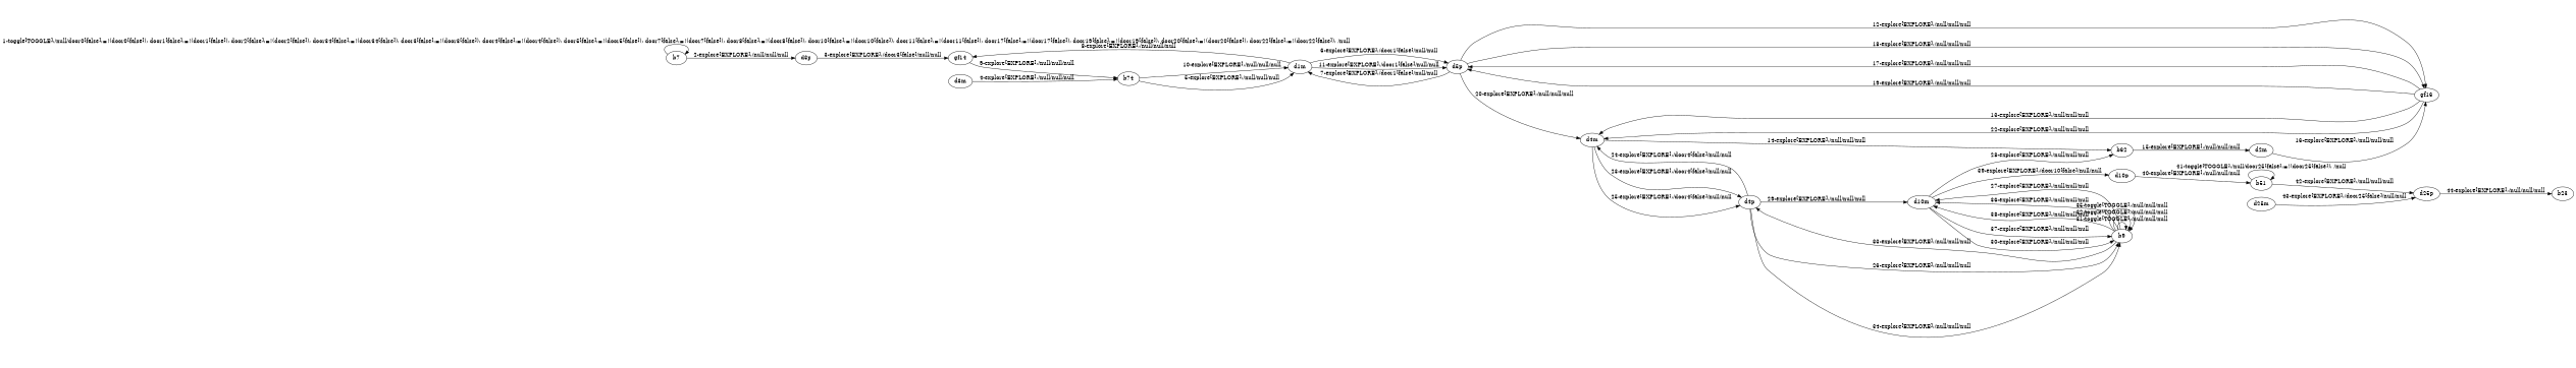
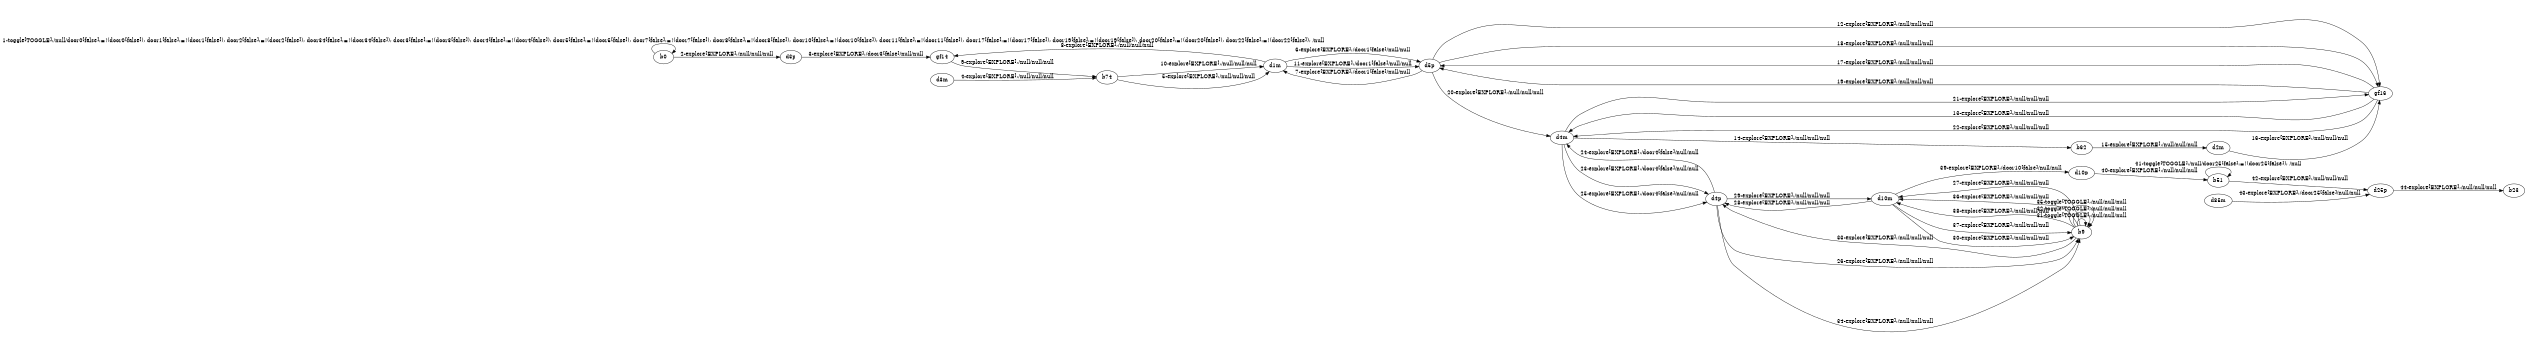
  digraph {
    rankdir=LR
-   b0 [label=b7]
+   b0
    d3p
    gf14
    d3m
    b74
    d1m
    n7 [label=d5p]
    gf16
    d4m
    b62
    d4p
    d2m
    n13 [label=b9]
    d10m
    d10p
    b51
    d25p
-   d25m
+   d25m [label=d85m]
    b23
    b0 -> b0 [label="1-toggle[TOGGLE];/null/door0[false]:=!(door0[false]); door1[false]:=!(door1[false]); door2[false]:=!(door2[false]); door34[false]:=!(door34[false]); door3[false]:=!(door3[false]); door4[false]:=!(door4[false]); door5[false]:=!(door5[false]); door7[false]:=!(door7[false]); door8[false]:=!(door8[false]); door10[false]:=!(door10[false]); door11[false]:=!(door11[false]); door17[false]:=!(door17[false]); door19[false]:=!(door19[false]); door20[false]:=!(door20[false]); door22[false]:=!(door22[false]); /null"]
    b0 -> d3p [label="2-explore[EXPLORE];/null/null/null"]
    d3p -> gf14 [label="3-explore[EXPLORE];/door3[false]/null/null"]
    gf14 -> b74 [label="9-explore[EXPLORE];/null/null/null"]
    d3m -> b74 [label="4-explore[EXPLORE];/null/null/null"]
    b74 -> d1m [label="5-explore[EXPLORE];/null/null/null"]
    b74 -> d1m [label="10-explore[EXPLORE];/null/null/null"]
    d1m -> gf14 [label="8-explore[EXPLORE];/null/null/null"]
    d1m -> n7 [label="6-explore[EXPLORE];/door1[false]/null/null"]
    d1m -> n7 [label="11-explore[EXPLORE];/door1[false]/null/null"]
    n7 -> d1m [label="7-explore[EXPLORE];/door1[false]/null/null"]
    n7 -> gf16 [label="12-explore[EXPLORE];/null/null/null"]
    n7 -> gf16 [label="18-explore[EXPLORE];/null/null/null"]
    n7 -> d4m [label="20-explore[EXPLORE];/null/null/null"]
    gf16 -> n7 [label="17-explore[EXPLORE];/null/null/null"]
    gf16 -> n7 [label="19-explore[EXPLORE];/null/null/null"]
    gf16 -> d4m [label="13-explore[EXPLORE];/null/null/null"]
    gf16 -> d4m [label="22-explore[EXPLORE];/null/null/null"]
+   d4m -> gf16 [label="21-explore[EXPLORE];/null/null/null"]
    d4m -> b62 [label="14-explore[EXPLORE];/null/null/null"]
    d4m -> d4p [label="23-explore[EXPLORE];/door4[false]/null/null"]
    d4m -> d4p [label="25-explore[EXPLORE];/door4[false]/null/null"]
    b62 -> d2m [label="15-explore[EXPLORE];/null/null/null"]
    d4p -> d4m [label="24-explore[EXPLORE];/door4[false]/null/null"]
    d4p -> n13 [label="26-explore[EXPLORE];/null/null/null"]
    d4p -> n13 [label="34-explore[EXPLORE];/null/null/null"]
    d4p -> d10m [label="29-explore[EXPLORE];/null/null/null"]
    d2m -> gf16 [label="16-explore[EXPLORE];/null/null/null"]
    n13 -> d4p [label="33-explore[EXPLORE];/null/null/null"]
    n13 -> n13 [label="31-toggle[TOGGLE];/null/null/null"]
    n13 -> n13 [label="32-toggle[TOGGLE];/null/null/null"]
    n13 -> n13 [label="35-toggle[TOGGLE];/null/null/null"]
    n13 -> d10m [label="27-explore[EXPLORE];/null/null/null"]
    n13 -> d10m [label="36-explore[EXPLORE];/null/null/null"]
    n13 -> d10m [label="38-explore[EXPLORE];/null/null/null"]
-   d10m -> b62 [label="28-explore[EXPLORE];/null/null/null"]
+   d10m -> d4p [label="28-explore[EXPLORE];/null/null/null"]
    d10m -> n13 [label="30-explore[EXPLORE];/null/null/null"]
    d10m -> n13 [label="37-explore[EXPLORE];/null/null/null"]
    d10m -> d10p [label="39-explore[EXPLORE];/door10[false]/null/null"]
    d10p -> b51 [label="40-explore[EXPLORE];/null/null/null"]
    b51 -> b51 [label="41-toggle[TOGGLE];/null/door25[false]:=!(door25[false]); /null"]
    b51 -> d25p [label="42-explore[EXPLORE];/null/null/null"]
    d25p -> b23 [label="44-explore[EXPLORE];/null/null/null"]
    d25m -> d25p [label="43-explore[EXPLORE];/door25[false]/null/null"]
  }
